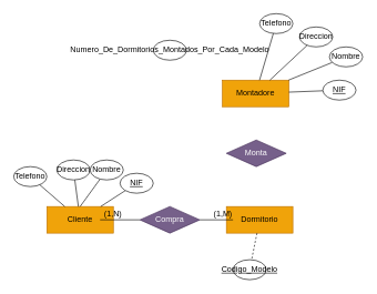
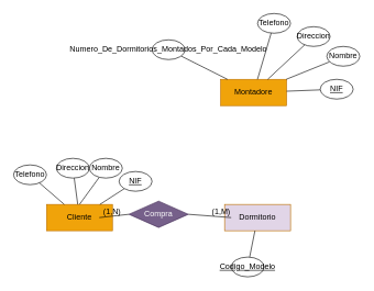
  <mxCell id="0" />
  <mxCell id="1" parent="0" />
- <mxCell id="2" value="Dormitorio" style="whiteSpace=wrap;html=1;align=center;fillColor=#f0a30a;strokeColor=#BD7000;fontColor=#000000;" parent="1" vertex="1"><mxGeometry x="340" y="310" width="100" height="40" as="geometry" /></mxCell>
+ <mxCell id="2" value="Dormitorio" style="whiteSpace=wrap;html=1;align=center;fillColor=#e1d5e7;strokeColor=#BD7000;fontColor=#000000;" parent="1" vertex="1"><mxGeometry x="340" y="310" width="100" height="40" as="geometry" /></mxCell>
  <mxCell id="3" value="Montadore" style="whiteSpace=wrap;html=1;align=center;fillColor=#f0a30a;strokeColor=#BD7000;fontColor=#000000;" parent="1" vertex="1"><mxGeometry x="334" y="120" width="100" height="40" as="geometry" /></mxCell>
- <mxCell id="4" value="Monta" style="shape=rhombus;perimeter=rhombusPerimeter;whiteSpace=wrap;html=1;align=center;fillColor=#76608a;fontColor=#ffffff;strokeColor=#432D57;" parent="1" vertex="1"><mxGeometry x="340" y="210" width="90" height="40" as="geometry" /></mxCell>
- <mxCell id="5" value="" style="endArrow=none;html=1;rounded=0;dashed=1;" parent="1" source="2" target="6" edge="1"><mxGeometry relative="1" as="geometry"><mxPoint x="310" y="380" as="sourcePoint" /><mxPoint x="359" y="385" as="targetPoint" /></mxGeometry></mxCell>
+ <mxCell id="5" value="" style="endArrow=none;html=1;rounded=0;" parent="1" source="2" target="6" edge="1"><mxGeometry relative="1" as="geometry"><mxPoint x="310" y="380" as="sourcePoint" /><mxPoint x="359" y="385" as="targetPoint" /></mxGeometry></mxCell>
  <mxCell id="6" value="&lt;u&gt;Codigo_Modelo&lt;/u&gt;" style="ellipse;whiteSpace=wrap;html=1;align=center;" parent="1" vertex="1"><mxGeometry x="350" y="390" width="50" height="30" as="geometry" /></mxCell>
  <mxCell id="7" value="" style="endArrow=none;html=1;rounded=0;" parent="1" source="3" target="8" edge="1"><mxGeometry relative="1" as="geometry"><mxPoint x="450" y="145" as="sourcePoint" /><mxPoint x="510" y="145" as="targetPoint" /></mxGeometry></mxCell>
  <mxCell id="8" value="&lt;u&gt;NIF&lt;/u&gt;" style="ellipse;whiteSpace=wrap;html=1;align=center;" parent="1" vertex="1"><mxGeometry x="485" y="120" width="50" height="30" as="geometry" /></mxCell>
  <mxCell id="9" value="" style="endArrow=none;html=1;rounded=0;" parent="1" source="3" target="10" edge="1"><mxGeometry relative="1" as="geometry"><mxPoint x="460" y="85" as="sourcePoint" /><mxPoint x="520" y="85" as="targetPoint" /></mxGeometry></mxCell>
  <mxCell id="10" value="Nombre" style="ellipse;whiteSpace=wrap;html=1;align=center;" parent="1" vertex="1"><mxGeometry x="495" y="70" width="50" height="30" as="geometry" /></mxCell>
  <mxCell id="11" value="" style="endArrow=none;html=1;rounded=0;" parent="1" source="3" target="12" edge="1"><mxGeometry relative="1" as="geometry"><mxPoint x="410" y="110" as="sourcePoint" /><mxPoint x="485" y="55" as="targetPoint" /></mxGeometry></mxCell>
  <mxCell id="12" value="Direccion" style="ellipse;whiteSpace=wrap;html=1;align=center;" parent="1" vertex="1"><mxGeometry x="450" y="40" width="50" height="30" as="geometry" /></mxCell>
  <mxCell id="13" value="" style="endArrow=none;html=1;rounded=0;" parent="1" source="3" target="14" edge="1"><mxGeometry relative="1" as="geometry"><mxPoint x="375" y="45" as="sourcePoint" /><mxPoint x="435" y="45" as="targetPoint" /></mxGeometry></mxCell>
  <mxCell id="14" value="Telefono" style="ellipse;whiteSpace=wrap;html=1;align=center;" parent="1" vertex="1"><mxGeometry x="390" y="20" width="50" height="30" as="geometry" /></mxCell>
+ <mxCell id="15" value="" style="endArrow=none;html=1;rounded=0;" parent="1" source="3" target="16" edge="1"><mxGeometry relative="1" as="geometry"><mxPoint x="290" y="35" as="sourcePoint" /><mxPoint x="350" y="35" as="targetPoint" /></mxGeometry></mxCell>
  <mxCell id="16" value="Numero_De_Dormitorios_Montados_Por_Cada_Modelo" style="ellipse;whiteSpace=wrap;html=1;align=center;" parent="1" vertex="1"><mxGeometry x="230" y="60" width="50" height="30" as="geometry" /></mxCell>
  <mxCell id="17" value="Cliente" style="whiteSpace=wrap;html=1;align=center;fillColor=#f0a30a;strokeColor=#BD7000;fontColor=#000000;" parent="1" vertex="1"><mxGeometry x="70" y="310" width="100" height="40" as="geometry" /></mxCell>
- <mxCell id="18" value="Compra" style="shape=rhombus;perimeter=rhombusPerimeter;whiteSpace=wrap;html=1;align=center;fillColor=#76608a;fontColor=#ffffff;strokeColor=#432D57;" parent="1" vertex="1"><mxGeometry x="210" y="310" width="90" height="40" as="geometry" /></mxCell>
+ <mxCell id="18" value="Compra" style="shape=rhombus;perimeter=rhombusPerimeter;whiteSpace=wrap;html=1;align=center;fillColor=#76608a;fontColor=#ffffff;strokeColor=#432D57;" parent="1" vertex="1"><mxGeometry x="195" y="305" width="90" height="40" as="geometry" /></mxCell>
  <mxCell id="19" value="" style="endArrow=none;html=1;rounded=0;exitX=0;exitY=0.5;exitDx=0;exitDy=0;" parent="1" source="18" edge="1"><mxGeometry relative="1" as="geometry"><mxPoint x="197" y="300" as="sourcePoint" /><mxPoint x="150" y="330" as="targetPoint" /></mxGeometry></mxCell>
  <mxCell id="20" value="(1,N)" style="resizable=0;html=1;whiteSpace=wrap;align=right;verticalAlign=bottom;" parent="19" connectable="0" vertex="1"><mxGeometry x="1" relative="1" as="geometry"><mxPoint x="34" as="offset" /></mxGeometry></mxCell>
  <mxCell id="21" value="" style="endArrow=none;html=1;rounded=0;exitX=1;exitY=0.5;exitDx=0;exitDy=0;" parent="1" source="18" edge="1"><mxGeometry relative="1" as="geometry"><mxPoint x="197" y="300" as="sourcePoint" /><mxPoint x="350" y="330" as="targetPoint" /></mxGeometry></mxCell>
  <mxCell id="22" value="(1,M)" style="resizable=0;html=1;whiteSpace=wrap;align=right;verticalAlign=bottom;" parent="21" connectable="0" vertex="1"><mxGeometry x="1" relative="1" as="geometry"><mxPoint as="offset" /></mxGeometry></mxCell>
  <mxCell id="23" value="" style="endArrow=none;html=1;rounded=0;" parent="1" source="17" target="24" edge="1"><mxGeometry relative="1" as="geometry"><mxPoint x="145" y="275" as="sourcePoint" /><mxPoint x="205" y="275" as="targetPoint" /></mxGeometry></mxCell>
  <mxCell id="24" value="&lt;u&gt;NIF&lt;/u&gt;" style="ellipse;whiteSpace=wrap;html=1;align=center;" parent="1" vertex="1"><mxGeometry x="180" y="260" width="50" height="30" as="geometry" /></mxCell>
  <mxCell id="25" value="" style="endArrow=none;html=1;rounded=0;exitX=0.5;exitY=0;exitDx=0;exitDy=0;" parent="1" source="17" target="26" edge="1"><mxGeometry relative="1" as="geometry"><mxPoint x="100" y="255" as="sourcePoint" /><mxPoint x="160" y="255" as="targetPoint" /></mxGeometry></mxCell>
  <mxCell id="26" value="Nombre" style="ellipse;whiteSpace=wrap;html=1;align=center;" parent="1" vertex="1"><mxGeometry x="135" y="240" width="50" height="30" as="geometry" /></mxCell>
  <mxCell id="27" value="" style="endArrow=none;html=1;rounded=0;" parent="1" source="17" target="28" edge="1"><mxGeometry relative="1" as="geometry"><mxPoint x="50" y="255" as="sourcePoint" /><mxPoint x="110" y="255" as="targetPoint" /></mxGeometry></mxCell>
  <mxCell id="28" value="Direccion" style="ellipse;whiteSpace=wrap;html=1;align=center;" parent="1" vertex="1"><mxGeometry x="85" y="240" width="50" height="30" as="geometry" /></mxCell>
  <mxCell id="29" value="" style="endArrow=none;html=1;rounded=0;" parent="1" source="17" target="30" edge="1"><mxGeometry relative="1" as="geometry"><mxPoint x="0" y="255" as="sourcePoint" /><mxPoint x="60" y="255" as="targetPoint" /></mxGeometry></mxCell>
  <mxCell id="30" value="Telefono" style="ellipse;whiteSpace=wrap;html=1;align=center;" parent="1" vertex="1"><mxGeometry x="20" y="250" width="50" height="30" as="geometry" /></mxCell>
